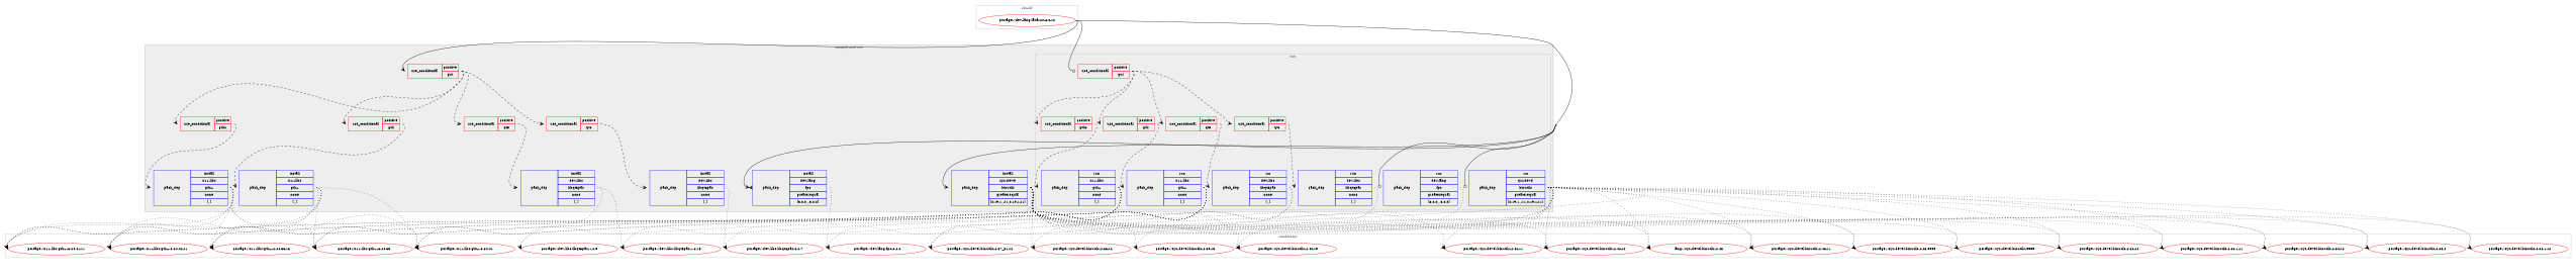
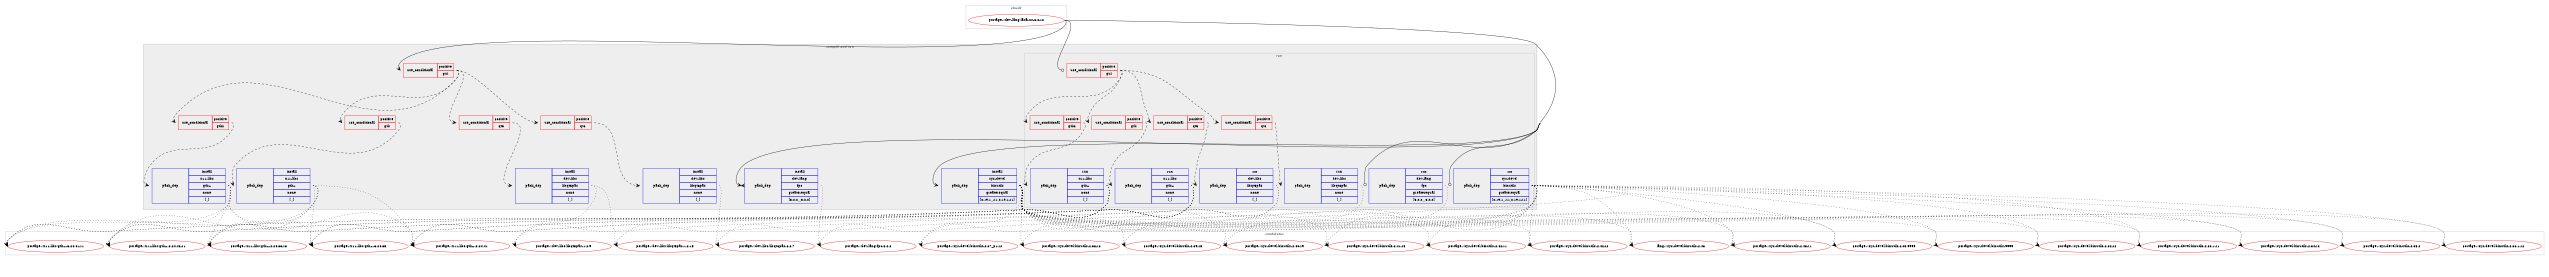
  digraph {
    compound=true
    concentrate=true
    fontname="DejaVu Serif"
    fontsize=10
    newrank=true
    rankdir=TB
    ranksep=1.5
    node [color=red fontname="DejaVu Serif" fontsize=10]
    edge [arrowhead=vee fontname="DejaVu Serif" headport=w style=dotted tailport=e weight=100]
    n1 [label="portage://dev-lang/lazarus-3.0-r2" width=4]
    n2 [color=blue label=<<TABLE BORDER="0" CELLBORDER="1" CELLSPACING="0" CELLPADDING="4" WIDTH="220"><TR><TD ROWSPAN="6" CELLPADDING="30">pack_dep</TD></TR><TR><TD WIDTH="110">install</TD></TR><TR><TD>x11-libs</TD></TR><TR><TD>gtk+</TD></TR><TR><TD>none</TD></TR><TR><TD>[,,]</TD></TR></TABLE>> shape=none]
    n3 [label=<<TABLE BORDER="0" CELLBORDER="1" CELLSPACING="0" CELLPADDING="4"><TR><TD ROWSPAN="3" CELLPADDING="10">use_conditional</TD></TR><TR><TD>positive</TD></TR><TR><TD>gtk2</TD></TR></TABLE>> shape=none]
    n4 [color=blue label=<<TABLE BORDER="0" CELLBORDER="1" CELLSPACING="0" CELLPADDING="4" WIDTH="220"><TR><TD ROWSPAN="6" CELLPADDING="30">pack_dep</TD></TR><TR><TD WIDTH="110">install</TD></TR><TR><TD>x11-libs</TD></TR><TR><TD>gtk+</TD></TR><TR><TD>none</TD></TR><TR><TD>[,,]</TD></TR></TABLE>> shape=none]
    n5 [label=<<TABLE BORDER="0" CELLBORDER="1" CELLSPACING="0" CELLPADDING="4"><TR><TD ROWSPAN="3" CELLPADDING="10">use_conditional</TD></TR><TR><TD>positive</TD></TR><TR><TD>gtk</TD></TR></TABLE>> shape=none]
    n6 [color=blue label=<<TABLE BORDER="0" CELLBORDER="1" CELLSPACING="0" CELLPADDING="4" WIDTH="220"><TR><TD ROWSPAN="6" CELLPADDING="30">pack_dep</TD></TR><TR><TD WIDTH="110">install</TD></TR><TR><TD>dev-libs</TD></TR><TR><TD>libqt5pas</TD></TR><TR><TD>none</TD></TR><TR><TD>[,,]</TD></TR></TABLE>> shape=none]
    n7 [label=<<TABLE BORDER="0" CELLBORDER="1" CELLSPACING="0" CELLPADDING="4"><TR><TD ROWSPAN="3" CELLPADDING="10">use_conditional</TD></TR><TR><TD>positive</TD></TR><TR><TD>qt5</TD></TR></TABLE>> shape=none]
    n8 [color=blue label=<<TABLE BORDER="0" CELLBORDER="1" CELLSPACING="0" CELLPADDING="4" WIDTH="220"><TR><TD ROWSPAN="6" CELLPADDING="30">pack_dep</TD></TR><TR><TD WIDTH="110">install</TD></TR><TR><TD>dev-libs</TD></TR><TR><TD>libqt6pas</TD></TR><TR><TD>none</TD></TR><TR><TD>[,,]</TD></TR></TABLE>> shape=none]
    n9 [label=<<TABLE BORDER="0" CELLBORDER="1" CELLSPACING="0" CELLPADDING="4"><TR><TD ROWSPAN="3" CELLPADDING="10">use_conditional</TD></TR><TR><TD>positive</TD></TR><TR><TD>qt6</TD></TR></TABLE>> shape=none]
    n10 [label=<<TABLE BORDER="0" CELLBORDER="1" CELLSPACING="0" CELLPADDING="4"><TR><TD ROWSPAN="3" CELLPADDING="10">use_conditional</TD></TR><TR><TD>positive</TD></TR><TR><TD>gui</TD></TR></TABLE>> shape=none]
    n11 [color=blue label=<<TABLE BORDER="0" CELLBORDER="1" CELLSPACING="0" CELLPADDING="4" WIDTH="220"><TR><TD ROWSPAN="6" CELLPADDING="30">pack_dep</TD></TR><TR><TD WIDTH="110">install</TD></TR><TR><TD>dev-lang</TD></TR><TR><TD>fpc</TD></TR><TR><TD>greaterequal</TD></TR><TR><TD>[3.2.2,,,3.2.2]</TD></TR></TABLE>> shape=none]
    n12 [color=blue label=<<TABLE BORDER="0" CELLBORDER="1" CELLSPACING="0" CELLPADDING="4" WIDTH="220"><TR><TD ROWSPAN="6" CELLPADDING="30">pack_dep</TD></TR><TR><TD WIDTH="110">install</TD></TR><TR><TD>sys-devel</TD></TR><TR><TD>binutils</TD></TR><TR><TD>greaterequal</TD></TR><TR><TD>[2.19.1,,-r1,2.19.1-r1]</TD></TR></TABLE>> shape=none]
    n13 [color=blue label=<<TABLE BORDER="0" CELLBORDER="1" CELLSPACING="0" CELLPADDING="4" WIDTH="220"><TR><TD ROWSPAN="6" CELLPADDING="30">pack_dep</TD></TR><TR><TD WIDTH="110">run</TD></TR><TR><TD>x11-libs</TD></TR><TR><TD>gtk+</TD></TR><TR><TD>none</TD></TR><TR><TD>[,,]</TD></TR></TABLE>> shape=none]
    n14 [label=<<TABLE BORDER="0" CELLBORDER="1" CELLSPACING="0" CELLPADDING="4"><TR><TD ROWSPAN="3" CELLPADDING="10">use_conditional</TD></TR><TR><TD>positive</TD></TR><TR><TD>gtk2</TD></TR></TABLE>> shape=none]
    n15 [color=blue label=<<TABLE BORDER="0" CELLBORDER="1" CELLSPACING="0" CELLPADDING="4" WIDTH="220"><TR><TD ROWSPAN="6" CELLPADDING="30">pack_dep</TD></TR><TR><TD WIDTH="110">run</TD></TR><TR><TD>x11-libs</TD></TR><TR><TD>gtk+</TD></TR><TR><TD>none</TD></TR><TR><TD>[,,]</TD></TR></TABLE>> shape=none]
    n16 [label=<<TABLE BORDER="0" CELLBORDER="1" CELLSPACING="0" CELLPADDING="4"><TR><TD ROWSPAN="3" CELLPADDING="10">use_conditional</TD></TR><TR><TD>positive</TD></TR><TR><TD>gtk</TD></TR></TABLE>> shape=none]
    n17 [color=blue label=<<TABLE BORDER="0" CELLBORDER="1" CELLSPACING="0" CELLPADDING="4" WIDTH="220"><TR><TD ROWSPAN="6" CELLPADDING="30">pack_dep</TD></TR><TR><TD WIDTH="110">run</TD></TR><TR><TD>dev-libs</TD></TR><TR><TD>libqt5pas</TD></TR><TR><TD>none</TD></TR><TR><TD>[,,]</TD></TR></TABLE>> shape=none]
    n18 [label=<<TABLE BORDER="0" CELLBORDER="1" CELLSPACING="0" CELLPADDING="4"><TR><TD ROWSPAN="3" CELLPADDING="10">use_conditional</TD></TR><TR><TD>positive</TD></TR><TR><TD>qt5</TD></TR></TABLE>> shape=none]
    n19 [color=blue label=<<TABLE BORDER="0" CELLBORDER="1" CELLSPACING="0" CELLPADDING="4" WIDTH="220"><TR><TD ROWSPAN="6" CELLPADDING="30">pack_dep</TD></TR><TR><TD WIDTH="110">run</TD></TR><TR><TD>dev-libs</TD></TR><TR><TD>libqt6pas</TD></TR><TR><TD>none</TD></TR><TR><TD>[,,]</TD></TR></TABLE>> shape=none]
    n20 [label=<<TABLE BORDER="0" CELLBORDER="1" CELLSPACING="0" CELLPADDING="4"><TR><TD ROWSPAN="3" CELLPADDING="10">use_conditional</TD></TR><TR><TD>positive</TD></TR><TR><TD>qt6</TD></TR></TABLE>> shape=none]
    n21 [label=<<TABLE BORDER="0" CELLBORDER="1" CELLSPACING="0" CELLPADDING="4"><TR><TD ROWSPAN="3" CELLPADDING="10">use_conditional</TD></TR><TR><TD>positive</TD></TR><TR><TD>gui</TD></TR></TABLE>> shape=none]
    n22 [color=blue label=<<TABLE BORDER="0" CELLBORDER="1" CELLSPACING="0" CELLPADDING="4" WIDTH="220"><TR><TD ROWSPAN="6" CELLPADDING="30">pack_dep</TD></TR><TR><TD WIDTH="110">run</TD></TR><TR><TD>dev-lang</TD></TR><TR><TD>fpc</TD></TR><TR><TD>greaterequal</TD></TR><TR><TD>[3.2.2,,,3.2.2]</TD></TR></TABLE>> shape=none]
    n23 [color=blue label=<<TABLE BORDER="0" CELLBORDER="1" CELLSPACING="0" CELLPADDING="4" WIDTH="220"><TR><TD ROWSPAN="6" CELLPADDING="30">pack_dep</TD></TR><TR><TD WIDTH="110">run</TD></TR><TR><TD>sys-devel</TD></TR><TR><TD>binutils</TD></TR><TR><TD>greaterequal</TD></TR><TR><TD>[2.19.1,,-r1,2.19.1-r1]</TD></TR></TABLE>> shape=none]
    n24 [label="portage://x11-libs/gtk+-3.24.42-r1" width=4]
    n25 [label="portage://x11-libs/gtk+-3.24.41-r1" width=4]
    n26 [label="portage://x11-libs/gtk+-3.24.41" width=4]
    n27 [label="portage://x11-libs/gtk+-3.24.35" width=4]
    n28 [label="portage://x11-libs/gtk+-2.24.33-r3" width=4]
    n29 [label="portage://dev-libs/libqt6pas-6.2.7" width=4]
    n30 [label="portage://sys-devel/binutils-9999" width=4]
    n31 [label="portage://sys-devel/binutils-2.43.9999" width=4]
    n32 [label="portage://sys-devel/binutils-2.43-r1" width=4]
    n33 [label="lang://sys-devel/binutils-2.43" width=4]
    n34 [label="portage://sys-devel/binutils-2.42-r2" width=4]
    n35 [label="portage://sys-devel/binutils-2.42-r1" width=4]
+   n36 [label="portage://sys-devel/binutils-2.41-r5" width=4]
    n37 [label="portage://sys-devel/binutils-2.40-r9" width=4]
    n38 [label="portage://sys-devel/binutils-2.39-r5" width=4]
    n39 [label="portage://sys-devel/binutils-2.38-r2" width=4]
    n40 [label="portage://sys-devel/binutils-2.37_p1-r2" width=4]
    n41 [label="portage://sys-devel/binutils-2.36.1-r2" width=4]
    n42 [label="portage://sys-devel/binutils-2.35.2" width=4]
    n43 [label="portage://sys-devel/binutils-2.34-r2" width=4]
    n44 [label="portage://sys-devel/binutils-2.33.1-r1" width=4]
    n45 [label="portage://sys-devel/binutils-2.32-r2" width=4]
    n46 [label="portage://dev-libs/libqt5pas-1.2.15" width=4]
    n47 [label="portage://dev-libs/libqt5pas-1.2.9" width=4]
    n48 [label="portage://dev-lang/fpc-3.2.2" width=4]
    subgraph cluster_1 {
      color=gray
      label=<<i>ebuild</i>>
      n1
    }
    subgraph cluster_2 {
      color=gray
      label=<<i>dependencies</i>>
      subgraph cluster_3 {
        color=gray
        fillcolor="#eeeeee"
        label=<<i>compile</i>>
        style=filled
        subgraph sub_4 {
          color=gray
          fillcolor="#eeeeee"
          label=<<i>compile</i>>
          style=filled
          n10
          subgraph sub_5 {
            color=gray
            fillcolor="#eeeeee"
            label=<<i>compile</i>>
            style=filled
            n3
            subgraph sub_6 {
              color=gray
              fillcolor="#eeeeee"
              label=<<i>compile</i>>
              style=filled
              n2
            }
          }
          subgraph sub_7 {
            color=gray
            fillcolor="#eeeeee"
            label=<<i>compile</i>>
            style=filled
            n5
            subgraph sub_8 {
              color=gray
              fillcolor="#eeeeee"
              label=<<i>compile</i>>
              style=filled
              n4
            }
          }
          subgraph sub_9 {
            color=gray
            fillcolor="#eeeeee"
            label=<<i>compile</i>>
            style=filled
            n7
            subgraph sub_10 {
              color=gray
              fillcolor="#eeeeee"
              label=<<i>compile</i>>
              style=filled
              n6
            }
          }
          subgraph sub_11 {
            color=gray
            fillcolor="#eeeeee"
            label=<<i>compile</i>>
            style=filled
            n9
            subgraph sub_12 {
              color=gray
              fillcolor="#eeeeee"
              label=<<i>compile</i>>
              style=filled
              n8
            }
          }
        }
        subgraph sub_13 {
          color=gray
          fillcolor="#eeeeee"
          label=<<i>compile</i>>
          style=filled
          n11
        }
        subgraph sub_14 {
          color=gray
          fillcolor="#eeeeee"
          label=<<i>compile</i>>
          style=filled
          n12
        }
      }
      subgraph cluster_15 {
        color=gray
        fillcolor="#eeeeee"
        label=<<i>compile and run</i>>
        style=filled
      }
      subgraph cluster_16 {
        color=gray
        fillcolor="#eeeeee"
        label=<<i>run</i>>
        style=filled
        subgraph sub_17 {
          color=gray
          fillcolor="#eeeeee"
          label=<<i>run</i>>
          style=filled
          n21
          subgraph sub_18 {
            color=gray
            fillcolor="#eeeeee"
            label=<<i>run</i>>
            style=filled
            n14
            subgraph sub_19 {
              color=gray
              fillcolor="#eeeeee"
              label=<<i>run</i>>
              style=filled
              n13
            }
          }
          subgraph sub_20 {
            color=gray
            fillcolor="#eeeeee"
            label=<<i>run</i>>
            style=filled
            n16
            subgraph sub_21 {
              color=gray
              fillcolor="#eeeeee"
              label=<<i>run</i>>
              style=filled
              n15
            }
          }
          subgraph sub_22 {
            color=gray
            fillcolor="#eeeeee"
            label=<<i>run</i>>
            style=filled
            n18
            subgraph sub_23 {
              color=gray
              fillcolor="#eeeeee"
              label=<<i>run</i>>
              style=filled
              n17
            }
          }
          subgraph sub_24 {
            color=gray
            fillcolor="#eeeeee"
            label=<<i>run</i>>
            style=filled
            n20
            subgraph sub_25 {
              color=gray
              fillcolor="#eeeeee"
              label=<<i>run</i>>
              style=filled
              n19
            }
          }
        }
        subgraph sub_26 {
          color=gray
          fillcolor="#eeeeee"
          label=<<i>run</i>>
          style=filled
          n22
        }
        subgraph sub_27 {
          color=gray
          fillcolor="#eeeeee"
          label=<<i>run</i>>
          style=filled
          n23
        }
      }
    }
    subgraph cluster_28 {
      color=gray
      label=<<i>candidates</i>>
      rank=same
      subgraph sub_29 {
        color=black
        label=<<i>candidates</i>>
        nodesep=1
        rank=same
        n24
        n25
        n26
        n27
        n28
      }
      subgraph sub_30 {
        color=black
        label=<<i>candidates</i>>
        nodesep=1
        rank=same
        n24
        n25
        n26
        n27
        n28
      }
      subgraph sub_31 {
        color=black
        label=<<i>candidates</i>>
        nodesep=1
        rank=same
        n29
      }
      subgraph sub_32 {
        color=black
        label=<<i>candidates</i>>
        nodesep=1
        rank=same
        n30
        n31
        n32
        n33
        n34
        n35
+       n36
        n37
        n38
        n39
        n40
        n41
        n42
        n43
        n44
        n45
      }
      subgraph sub_33 {
        color=black
        label=<<i>candidates</i>>
        nodesep=1
        rank=same
        n24
        n25
        n26
        n27
        n28
      }
      subgraph sub_34 {
        color=black
        label=<<i>candidates</i>>
        nodesep=1
        rank=same
        n46
        n47
      }
      subgraph sub_35 {
        color=black
        label=<<i>candidates</i>>
        nodesep=1
        rank=same
        n48
      }
      subgraph sub_36 {
        color=black
        label=<<i>candidates</i>>
        nodesep=1
        rank=same
        n30
        n31
        n32
        n33
        n34
        n35
+       n36
        n37
        n38
        n39
        n40
        n41
        n42
        n43
        n44
        n45
      }
      subgraph sub_37 {
        color=black
        label=<<i>candidates</i>>
        nodesep=1
        rank=same
        n24
        n25
        n26
        n27
        n28
      }
      subgraph sub_38 {
        color=black
        label=<<i>candidates</i>>
        nodesep=1
        rank=same
        n46
        n47
      }
      subgraph sub_39 {
        color=black
        label=<<i>candidates</i>>
        nodesep=1
        rank=same
        n29
      }
      subgraph sub_40 {
        color=black
        label=<<i>candidates</i>>
        nodesep=1
        rank=same
        n48
      }
    }
    n1 -> n10 [style=solid weight=20]
    n1 -> n11 [style=solid weight=20]
    n1 -> n12 [style=solid weight=20]
    n1 -> n21 [arrowhead=odot style=solid weight=20]
    n1 -> n22 [arrowhead=odot style=solid weight=20]
    n1 -> n23 [arrowhead=odot style=solid weight=20]
    n2 -> n24
    n2 -> n25
    n2 -> n26
    n2 -> n27
    n2 -> n28
    n3 -> n2 [style=dashed weight=20]
    n4 -> n24
    n4 -> n25
    n4 -> n26
    n4 -> n27
    n4 -> n28
    n5 -> n4 [style=dashed weight=20]
    n6 -> n46
    n6 -> n47
    n7 -> n6 [style=dashed weight=20]
    n8 -> n29
    n9 -> n8 [style=dashed weight=20]
    n10 -> n3 [style=dashed weight=20]
    n10 -> n5 [style=dashed weight=20]
    n10 -> n7 [style=dashed weight=20]
    n10 -> n9 [style=dashed weight=20]
    n11 -> n48
    n12 -> n30
    n12 -> n31
    n12 -> n32
    n12 -> n33
    n12 -> n34
    n12 -> n35
+   n12 -> n36
    n12 -> n37
    n12 -> n38
    n12 -> n39
    n12 -> n40
    n12 -> n41
    n12 -> n42
    n12 -> n43
    n12 -> n44
    n12 -> n45
    n13 -> n24
    n13 -> n25
    n13 -> n26
    n13 -> n27
    n13 -> n28
    n14 -> n13 [style=dashed weight=20]
    n15 -> n24
    n15 -> n25
    n15 -> n26
    n15 -> n27
    n15 -> n28
    n16 -> n15 [style=dashed weight=20]
    n17 -> n46
    n17 -> n47
    n18 -> n17 [style=dashed weight=20]
    n19 -> n29
    n20 -> n19 [style=dashed weight=20]
    n21 -> n14 [style=dashed weight=20]
    n21 -> n16 [style=dashed weight=20]
    n21 -> n18 [style=dashed weight=20]
    n21 -> n20 [style=dashed weight=20]
    n22 -> n48
    n23 -> n30
    n23 -> n31
    n23 -> n32
    n23 -> n33
    n23 -> n34
    n23 -> n35
+   n23 -> n36
    n23 -> n37
    n23 -> n38
    n23 -> n39
    n23 -> n40
    n23 -> n41
    n23 -> n42
    n23 -> n43
    n23 -> n44
    n23 -> n45
  }
